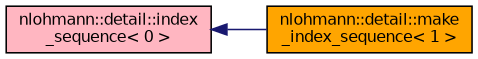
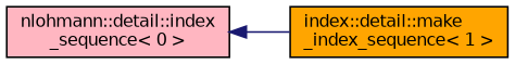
  digraph {
    rankdir=LR
    node [color=black fontname=Helvetica fontsize=10 shape=box style=filled]
    n1 [fillcolor=lightpink height=0.2 label="nlohmann::detail::index\l_sequence\< 0 \>" width=0.4]
-   n2 [fillcolor=orange height=0.2 label="nlohmann::detail::make\l_index_sequence\< 1 \>" width=0.4]
+   n2 [fillcolor=orange height=0.2 label="index::detail::make\l_index_sequence\< 1 \>" width=0.4]
    n1 -> n2 [color=midnightblue dir=back fontname=Helvetica fontsize=10 labelfontname=Helvetica labelfontsize=10 style=solid]
  }
